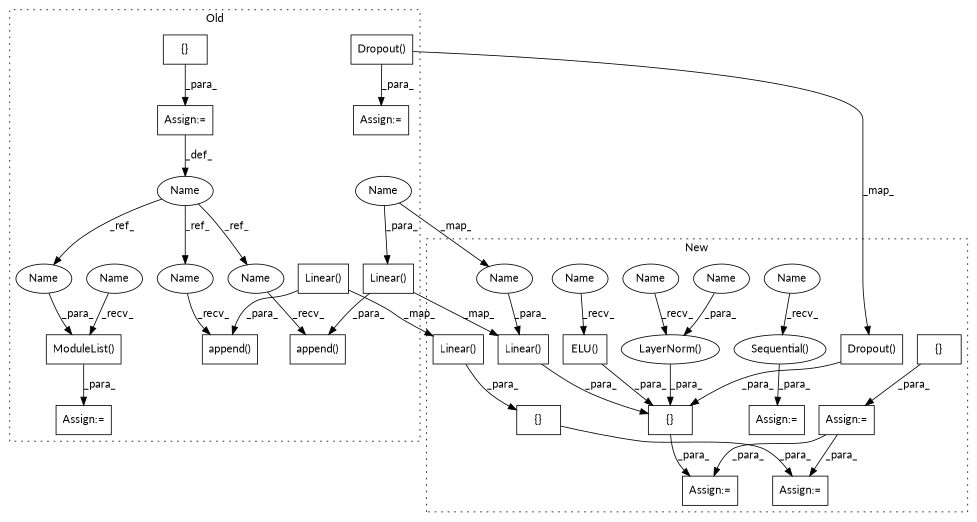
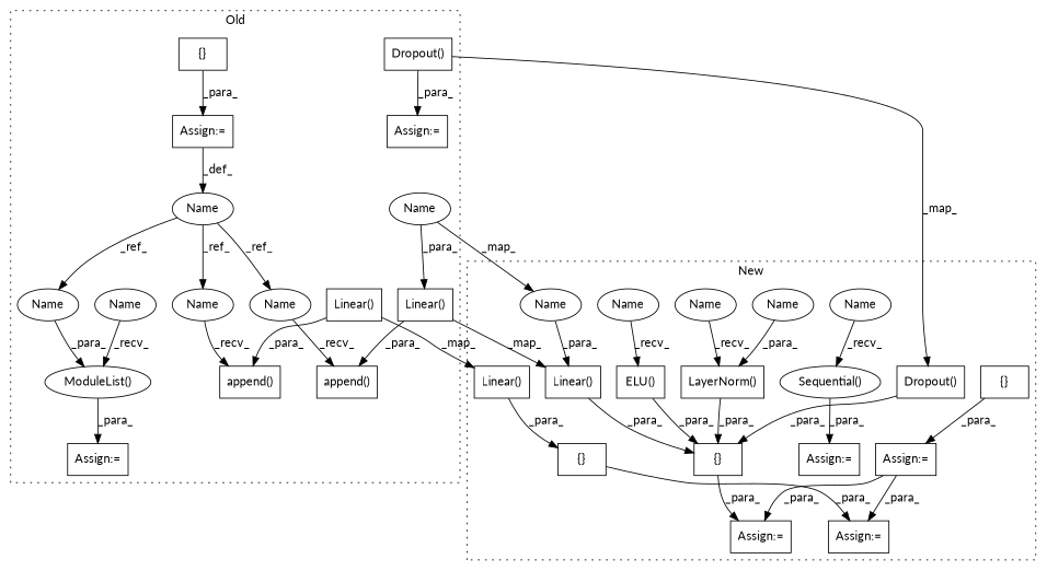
  digraph {
    fontname=Lato
    node [a=75 fontname=Lato l=3 s=11301 shape=box]
    edge [fontname=Lato]
    n1 [a=59 l="2,1" label="{}" s="11349,11349"]
    n2 [a=68 label="Assign:=" s=11346]
    n3 [l="15,1" label="append()" s="11389,11419"]
    n4 [a=87 l=7 label=Name s=11339 shape=ellipse]
    n5 [l="15,1" label="append()" s="11447,11481"]
    n6 [a=68 label="Assign:=" s=11498]
-   n7 [l="14,1" label="ModuleList()" s="11501,11522"]
+   n7 [l="14,1" label="ModuleList()" s="11501,11522" shape=ellipse]
    n8 [l=26 label="Dropout()" s=11110]
    n9 [a=68 label="Assign:=" s=11107]
    n10 [l="10,1" label="Linear()" s="11462,11480"]
    n11 [l="10,1" label="Linear()" s="11404,11418"]
    n12 [a=87 l=2 label=Name s=11501 shape=ellipse]
    n13 [a=87 l=1 label=Name s=11417 shape=ellipse]
    n14 [a=87 l=7 label=Name s=11447 shape=ellipse]
    n15 [a=87 l=7 label=Name s=11389 shape=ellipse]
    n16 [a=87 l=7 label=Name s=11515 shape=ellipse]
    n17 [a=59 l="18,0" label="{}" s="11216,11354"]
    n18 [a=68 l=4 label="Assign:=" s=11212]
    n19 [l=8 label="ELU()"]
    n20 [l="14,2" label="Sequential()" s="11456,11471" shape=ellipse]
    n21 [a=68 label="Assign:=" s=11453]
    n22 [l=26 label="Dropout()" s=11328]
    n23 [a=59 l="2,1" label="{}" s="11171,11171"]
    n24 [a=68 label="Assign:=" s=11168]
    n25 [a=68 l=4 label="Assign:=" s=11383]
    n26 [a=59 l="2,0" label="{}" s="11387,11408"]
    n27 [l="10,1" label="Linear()" s="11389,11407"]
-   n28 [l="13,1" label="LayerNorm()" s="11268,11282" shape=ellipse]
+   n28 [l="13,1" label="LayerNorm()" s="11268,11282"]
    n29 [l="10,1" label="Linear()" s="11234,11248"]
    n30 [a=87 l=2 label=Name s=11268 shape=ellipse]
    n31 [a=87 l=2 label=Name shape=ellipse]
    n32 [a=87 l=2 label=Name s=11456 shape=ellipse]
    n33 [a=87 l=1 label=Name s=11247 shape=ellipse]
    n34 [a=87 l=1 label=Name s=11281 shape=ellipse]
    subgraph cluster_1 {
      label=Old
      style=dotted
      n1
      n2
      n3
      n4
      n5
      n6
      n7
      n8
      n9
      n10
      n11
      n12
      n13
      n14
      n15
      n16
    }
    subgraph cluster_2 {
      label=New
      style=dotted
      n17
      n18
      n19
      n20
      n21
      n22
      n23
      n24
      n25
      n26
      n27
      n28
      n29
      n30
      n31
      n32
      n33
      n34
    }
    n1 -> n2 [label=_para_]
    n2 -> n4 [label=_def_]
    n4 -> n14 [label=_ref_]
    n4 -> n15 [label=_ref_]
    n4 -> n16 [label=_ref_]
    n7 -> n6 [label=_para_]
    n8 -> n9 [label=_para_]
    n8 -> n22 [label=_map_]
    n10 -> n5 [label=_para_]
    n10 -> n27 [label=_map_]
    n11 -> n3 [label=_para_]
    n11 -> n29 [label=_map_]
    n12 -> n7 [label=_recv_]
    n13 -> n11 [label=_para_]
    n13 -> n33 [label=_map_]
    n14 -> n5 [label=_recv_]
    n15 -> n3 [label=_recv_]
    n16 -> n7 [label=_para_]
    n17 -> n18 [label=_para_]
    n19 -> n17 [label=_para_]
    n20 -> n21 [label=_para_]
    n22 -> n17 [label=_para_]
    n23 -> n24 [label=_para_]
    n24 -> n18 [label=_para_]
    n24 -> n25 [label=_para_]
    n26 -> n25 [label=_para_]
    n27 -> n26 [label=_para_]
    n28 -> n17 [label=_para_]
    n29 -> n17 [label=_para_]
    n30 -> n28 [label=_recv_]
    n31 -> n19 [label=_recv_]
    n32 -> n20 [label=_recv_]
    n33 -> n29 [label=_para_]
    n34 -> n28 [label=_para_]
  }
